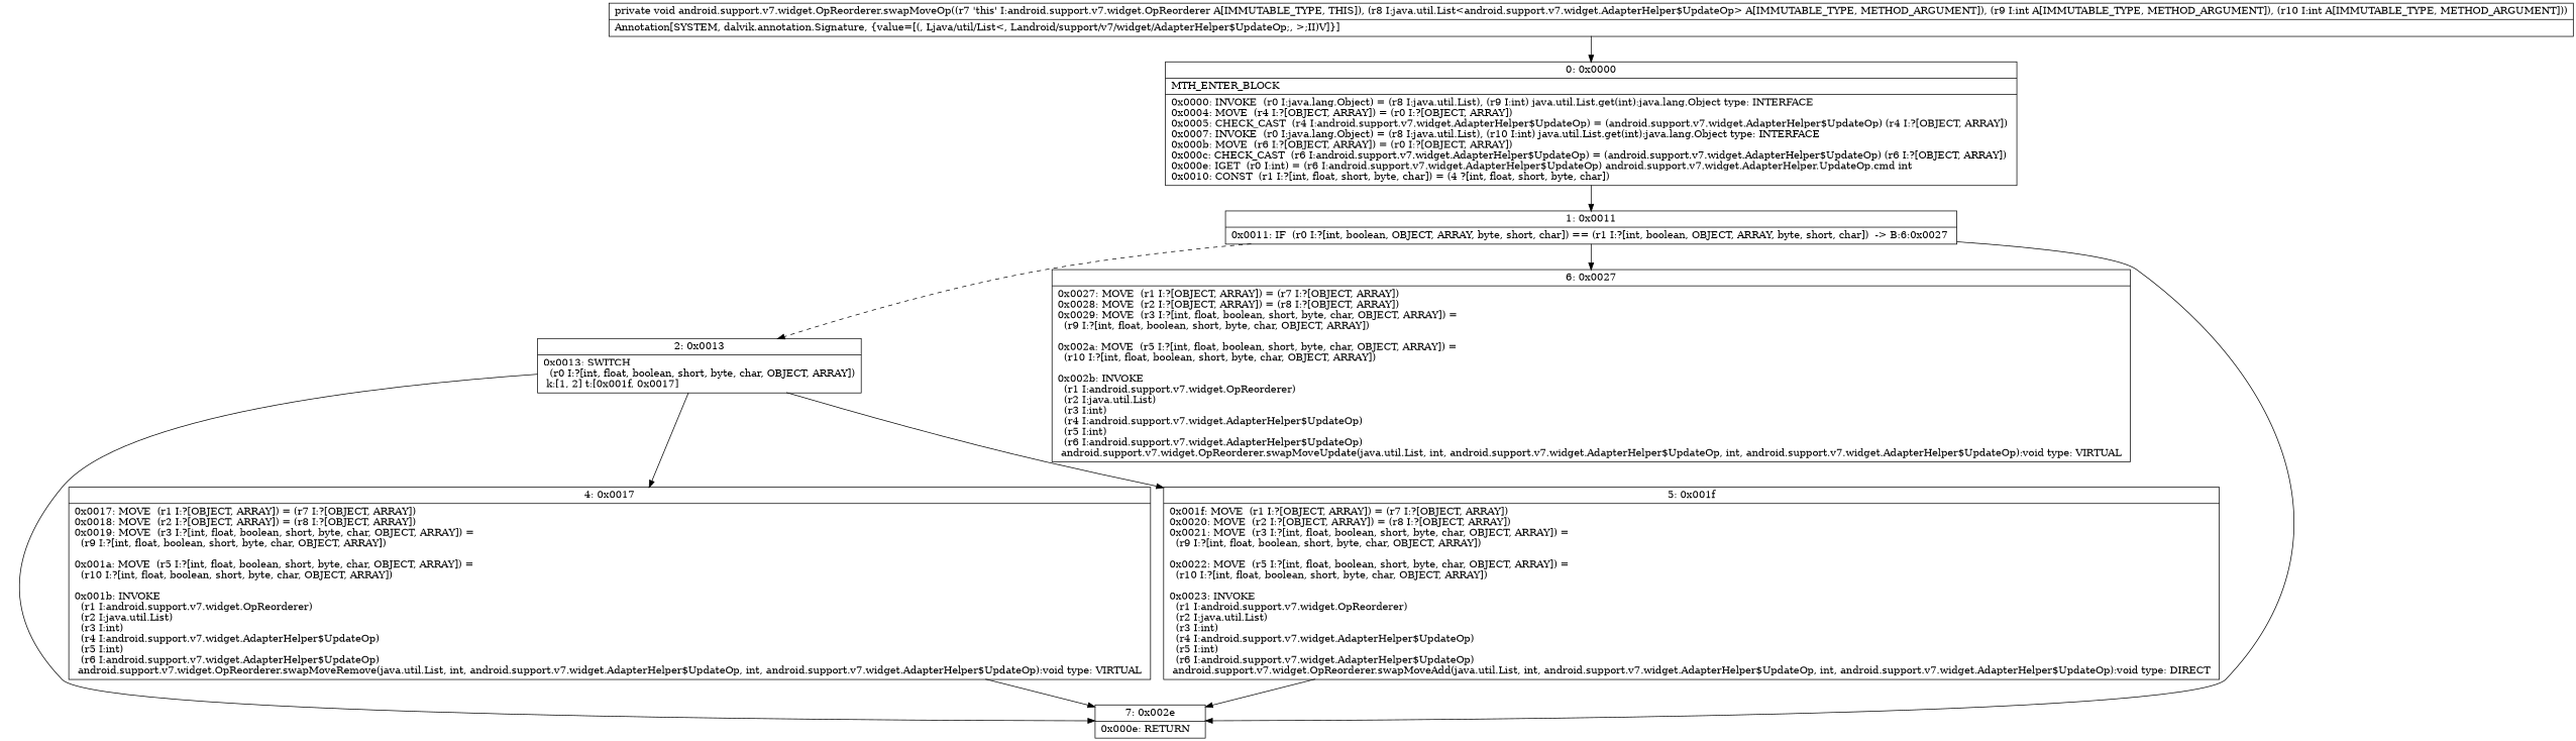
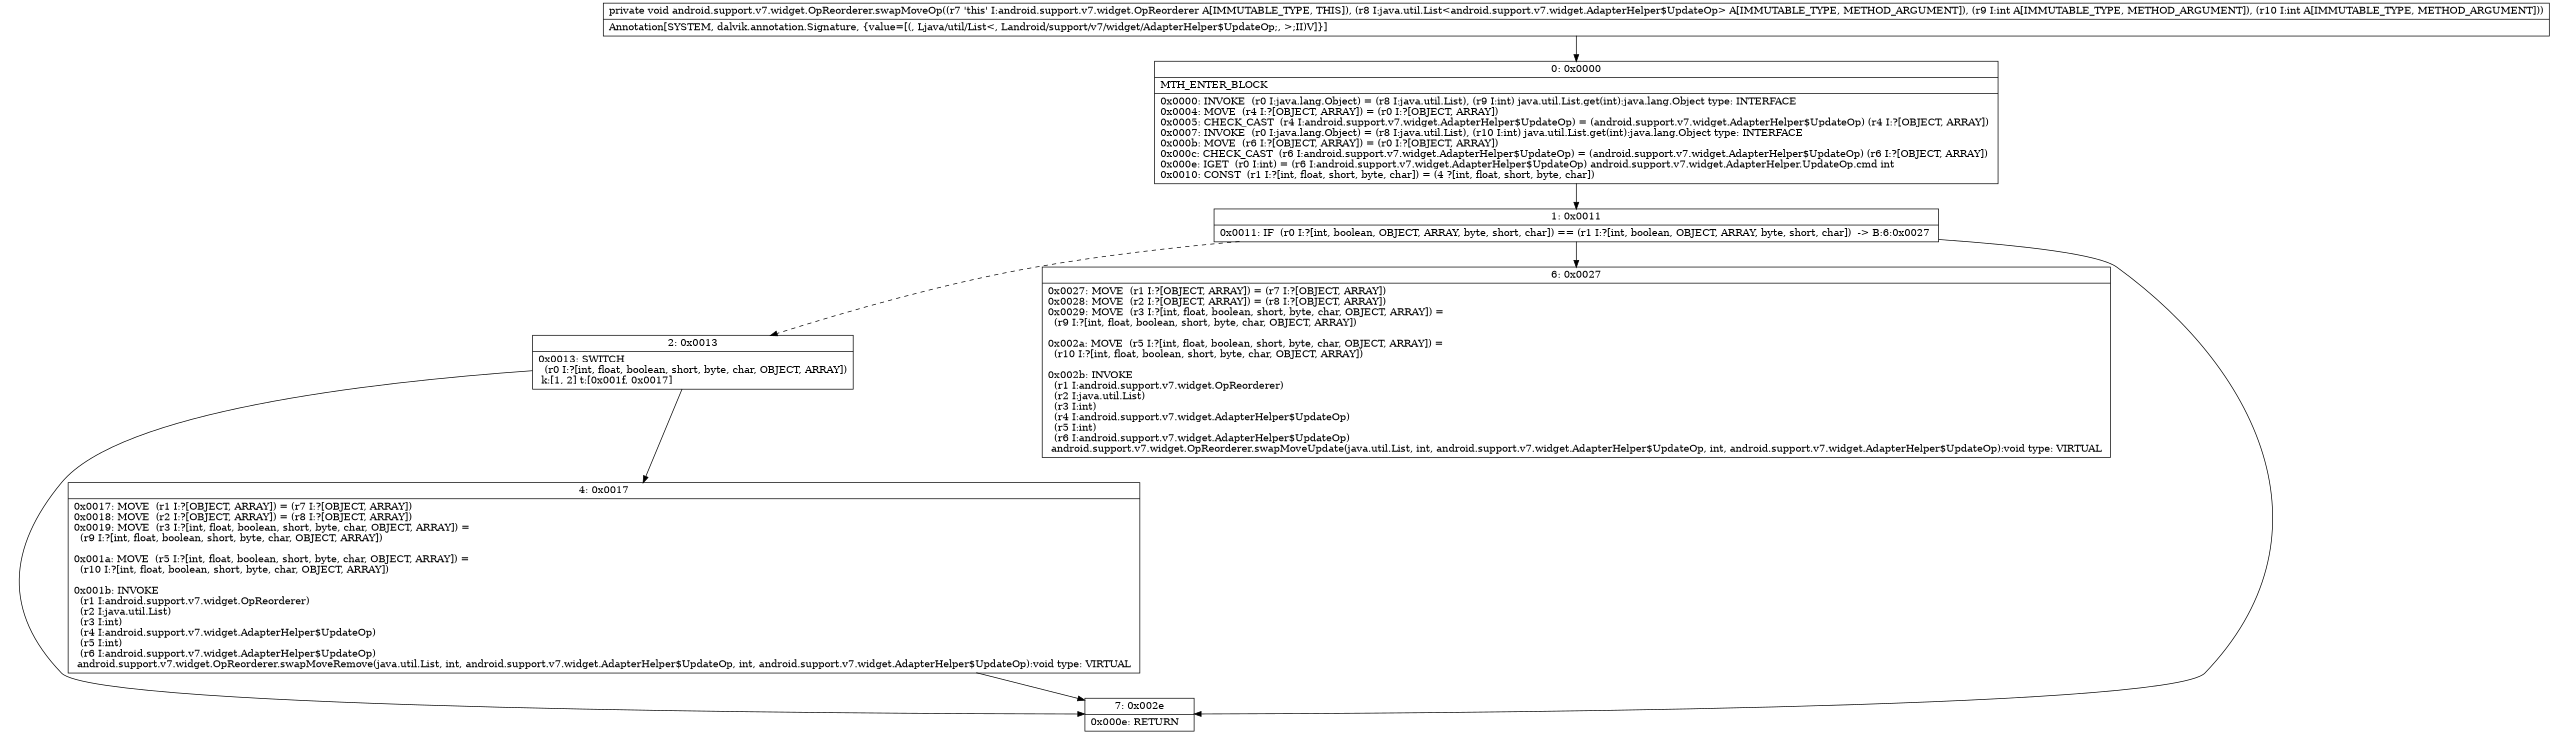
  digraph {
    node [shape=record]
    n1 [label="{0\:\ 0x0000|MTH_ENTER_BLOCK\l|0x0000: INVOKE  (r0 I:java.lang.Object) = (r8 I:java.util.List), (r9 I:int) java.util.List.get(int):java.lang.Object type: INTERFACE \l0x0004: MOVE  (r4 I:?[OBJECT, ARRAY]) = (r0 I:?[OBJECT, ARRAY]) \l0x0005: CHECK_CAST  (r4 I:android.support.v7.widget.AdapterHelper$UpdateOp) = (android.support.v7.widget.AdapterHelper$UpdateOp) (r4 I:?[OBJECT, ARRAY]) \l0x0007: INVOKE  (r0 I:java.lang.Object) = (r8 I:java.util.List), (r10 I:int) java.util.List.get(int):java.lang.Object type: INTERFACE \l0x000b: MOVE  (r6 I:?[OBJECT, ARRAY]) = (r0 I:?[OBJECT, ARRAY]) \l0x000c: CHECK_CAST  (r6 I:android.support.v7.widget.AdapterHelper$UpdateOp) = (android.support.v7.widget.AdapterHelper$UpdateOp) (r6 I:?[OBJECT, ARRAY]) \l0x000e: IGET  (r0 I:int) = (r6 I:android.support.v7.widget.AdapterHelper$UpdateOp) android.support.v7.widget.AdapterHelper.UpdateOp.cmd int \l0x0010: CONST  (r1 I:?[int, float, short, byte, char]) = (4 ?[int, float, short, byte, char]) \l}"]
    n2 [label="{1\:\ 0x0011|0x0011: IF  (r0 I:?[int, boolean, OBJECT, ARRAY, byte, short, char]) == (r1 I:?[int, boolean, OBJECT, ARRAY, byte, short, char])  \-\> B:6:0x0027 \l}"]
    n3 [label="{2\:\ 0x0013|0x0013: SWITCH  \l  (r0 I:?[int, float, boolean, short, byte, char, OBJECT, ARRAY])\l k:[1, 2] t:[0x001f, 0x0017] \l}"]
    n4 [label="{6\:\ 0x0027|0x0027: MOVE  (r1 I:?[OBJECT, ARRAY]) = (r7 I:?[OBJECT, ARRAY]) \l0x0028: MOVE  (r2 I:?[OBJECT, ARRAY]) = (r8 I:?[OBJECT, ARRAY]) \l0x0029: MOVE  (r3 I:?[int, float, boolean, short, byte, char, OBJECT, ARRAY]) = \l  (r9 I:?[int, float, boolean, short, byte, char, OBJECT, ARRAY])\l \l0x002a: MOVE  (r5 I:?[int, float, boolean, short, byte, char, OBJECT, ARRAY]) = \l  (r10 I:?[int, float, boolean, short, byte, char, OBJECT, ARRAY])\l \l0x002b: INVOKE  \l  (r1 I:android.support.v7.widget.OpReorderer)\l  (r2 I:java.util.List)\l  (r3 I:int)\l  (r4 I:android.support.v7.widget.AdapterHelper$UpdateOp)\l  (r5 I:int)\l  (r6 I:android.support.v7.widget.AdapterHelper$UpdateOp)\l android.support.v7.widget.OpReorderer.swapMoveUpdate(java.util.List, int, android.support.v7.widget.AdapterHelper$UpdateOp, int, android.support.v7.widget.AdapterHelper$UpdateOp):void type: VIRTUAL \l}"]
    n5 [label="{7\:\ 0x002e|0x000e: RETURN   \l}"]
    n6 [label="{4\:\ 0x0017|0x0017: MOVE  (r1 I:?[OBJECT, ARRAY]) = (r7 I:?[OBJECT, ARRAY]) \l0x0018: MOVE  (r2 I:?[OBJECT, ARRAY]) = (r8 I:?[OBJECT, ARRAY]) \l0x0019: MOVE  (r3 I:?[int, float, boolean, short, byte, char, OBJECT, ARRAY]) = \l  (r9 I:?[int, float, boolean, short, byte, char, OBJECT, ARRAY])\l \l0x001a: MOVE  (r5 I:?[int, float, boolean, short, byte, char, OBJECT, ARRAY]) = \l  (r10 I:?[int, float, boolean, short, byte, char, OBJECT, ARRAY])\l \l0x001b: INVOKE  \l  (r1 I:android.support.v7.widget.OpReorderer)\l  (r2 I:java.util.List)\l  (r3 I:int)\l  (r4 I:android.support.v7.widget.AdapterHelper$UpdateOp)\l  (r5 I:int)\l  (r6 I:android.support.v7.widget.AdapterHelper$UpdateOp)\l android.support.v7.widget.OpReorderer.swapMoveRemove(java.util.List, int, android.support.v7.widget.AdapterHelper$UpdateOp, int, android.support.v7.widget.AdapterHelper$UpdateOp):void type: VIRTUAL \l}"]
-   n7 [label="{5\:\ 0x001f|0x001f: MOVE  (r1 I:?[OBJECT, ARRAY]) = (r7 I:?[OBJECT, ARRAY]) \l0x0020: MOVE  (r2 I:?[OBJECT, ARRAY]) = (r8 I:?[OBJECT, ARRAY]) \l0x0021: MOVE  (r3 I:?[int, float, boolean, short, byte, char, OBJECT, ARRAY]) = \l  (r9 I:?[int, float, boolean, short, byte, char, OBJECT, ARRAY])\l \l0x0022: MOVE  (r5 I:?[int, float, boolean, short, byte, char, OBJECT, ARRAY]) = \l  (r10 I:?[int, float, boolean, short, byte, char, OBJECT, ARRAY])\l \l0x0023: INVOKE  \l  (r1 I:android.support.v7.widget.OpReorderer)\l  (r2 I:java.util.List)\l  (r3 I:int)\l  (r4 I:android.support.v7.widget.AdapterHelper$UpdateOp)\l  (r5 I:int)\l  (r6 I:android.support.v7.widget.AdapterHelper$UpdateOp)\l android.support.v7.widget.OpReorderer.swapMoveAdd(java.util.List, int, android.support.v7.widget.AdapterHelper$UpdateOp, int, android.support.v7.widget.AdapterHelper$UpdateOp):void type: DIRECT \l}"]
    n8 [label="{private void android.support.v7.widget.OpReorderer.swapMoveOp((r7 'this' I:android.support.v7.widget.OpReorderer A[IMMUTABLE_TYPE, THIS]), (r8 I:java.util.List\<android.support.v7.widget.AdapterHelper$UpdateOp\> A[IMMUTABLE_TYPE, METHOD_ARGUMENT]), (r9 I:int A[IMMUTABLE_TYPE, METHOD_ARGUMENT]), (r10 I:int A[IMMUTABLE_TYPE, METHOD_ARGUMENT]))  | Annotation[SYSTEM, dalvik.annotation.Signature, \{value=[(, Ljava\/util\/List\<, Landroid\/support\/v7\/widget\/AdapterHelper$UpdateOp;, \>;II)V]\}]\l}"]
    n1 -> n2
    n2 -> n3 [style=dashed]
    n2 -> n4
    n2 -> n5
    n3 -> n5
    n3 -> n6
-   n3 -> n7
    n6 -> n5
-   n7 -> n5
    n8 -> n1
  }
